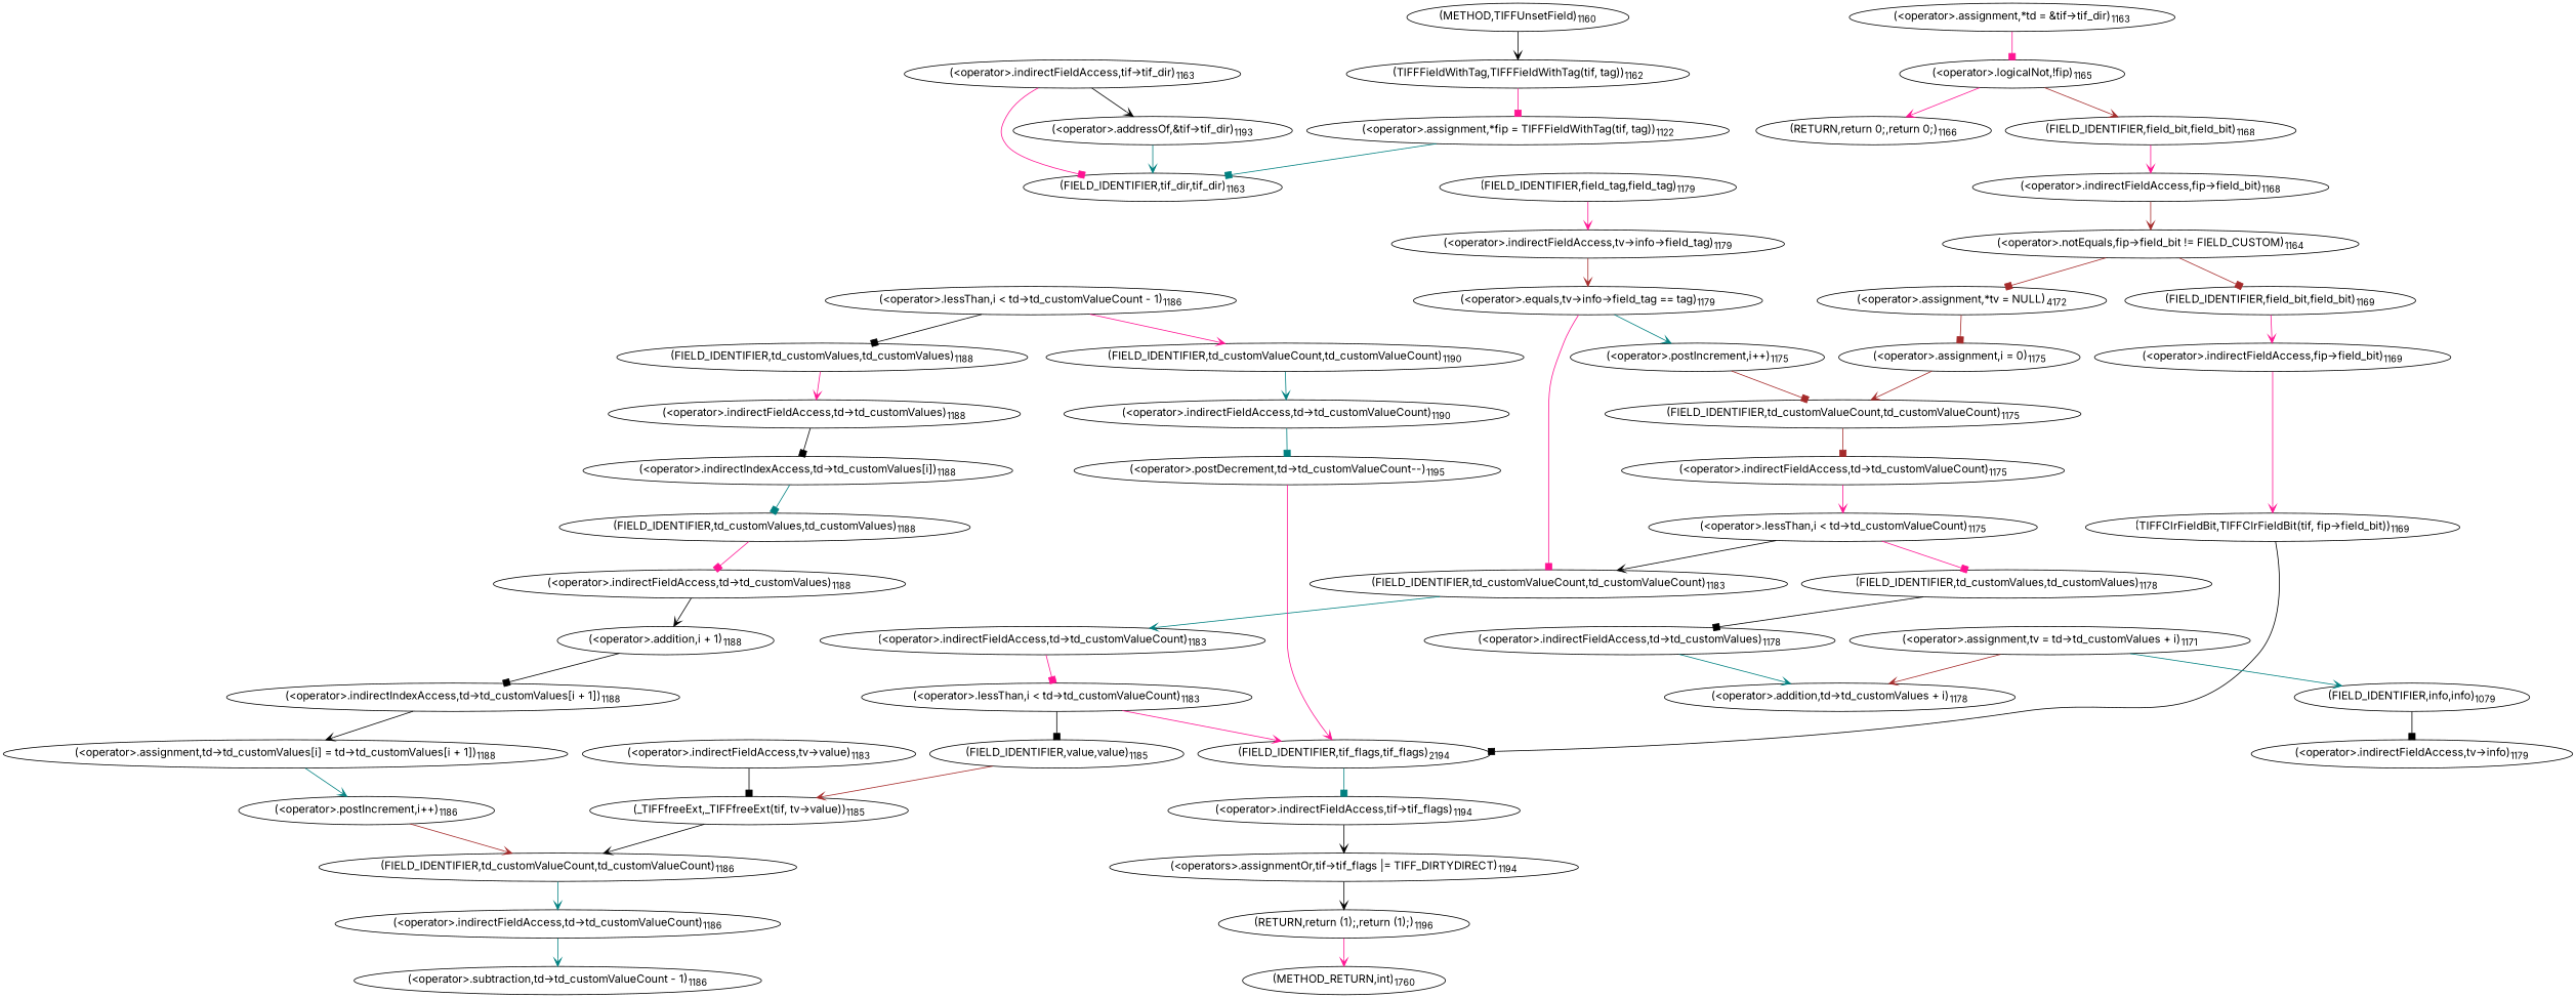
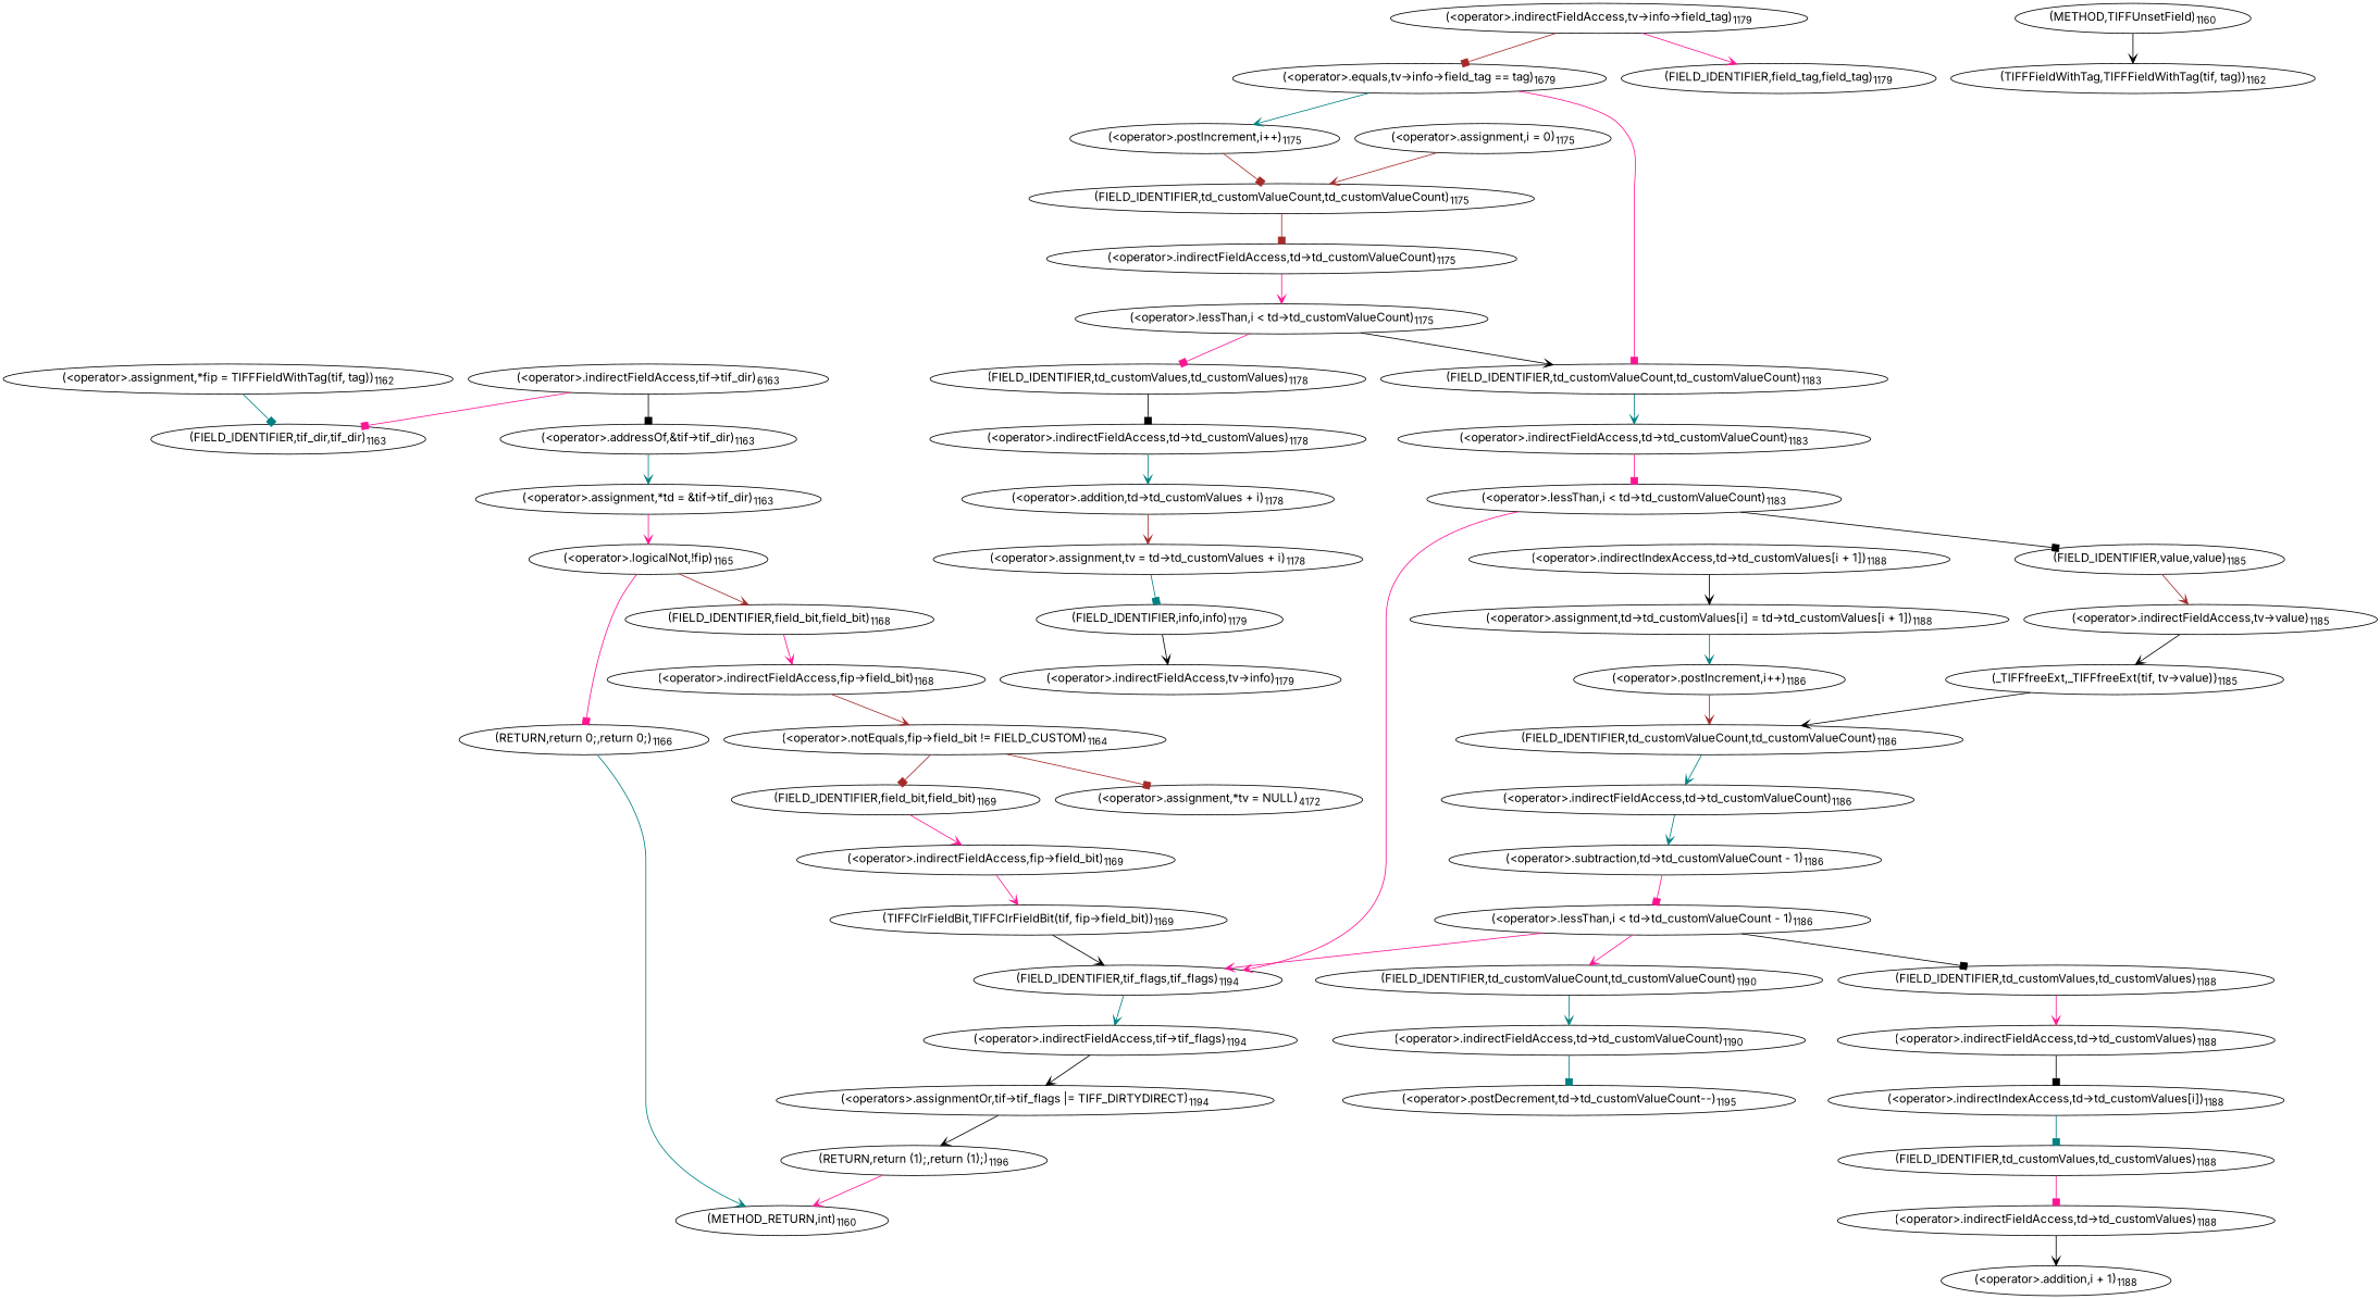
  digraph {
    fontname=Inter
    node [fontname=Inter]
    edge [arrowhead=vee color=deeppink fontname=Inter]
-   n1 [label=<(&lt;operator&gt;.assignment,*fip = TIFFFieldWithTag(tif, tag))<SUB>1122</SUB>>]
+   n1 [label=<(&lt;operator&gt;.assignment,*fip = TIFFFieldWithTag(tif, tag))<SUB>1162</SUB>>]
    n2 [label=<(FIELD_IDENTIFIER,tif_dir,tif_dir)<SUB>1163</SUB>>]
    n3 [label=<(&lt;operator&gt;.assignment,*td = &amp;tif-&gt;tif_dir)<SUB>1163</SUB>>]
    n4 [label=<(&lt;operator&gt;.logicalNot,!fip)<SUB>1165</SUB>>]
    n5 [label=<(RETURN,return 0;,return 0;)<SUB>1166</SUB>>]
    n6 [label=<(FIELD_IDENTIFIER,field_bit,field_bit)<SUB>1168</SUB>>]
    n7 [label=<(&lt;operators&gt;.assignmentOr,tif-&gt;tif_flags |= TIFF_DIRTYDIRECT)<SUB>1194</SUB>>]
    n8 [label=<(RETURN,return (1);,return (1);)<SUB>1196</SUB>>]
-   n9 [label=<(METHOD_RETURN,int)<SUB>1760</SUB>>]
+   n9 [label=<(METHOD_RETURN,int)<SUB>1160</SUB>>]
    n10 [label=<(TIFFFieldWithTag,TIFFFieldWithTag(tif, tag))<SUB>1162</SUB>>]
-   n11 [label=<(&lt;operator&gt;.addressOf,&amp;tif-&gt;tif_dir)<SUB>1193</SUB>>]
+   n11 [label=<(&lt;operator&gt;.addressOf,&amp;tif-&gt;tif_dir)<SUB>1163</SUB>>]
    n12 [label=<(&lt;operator&gt;.indirectFieldAccess,fip-&gt;field_bit)<SUB>1168</SUB>>]
    n13 [label=<(&lt;operator&gt;.notEquals,fip-&gt;field_bit != FIELD_CUSTOM)<SUB>1164</SUB>>]
    n14 [label=<(&lt;operator&gt;.assignment,*tv = NULL)<SUB>4172</SUB>>]
    n15 [label=<(FIELD_IDENTIFIER,field_bit,field_bit)<SUB>1169</SUB>>]
    n16 [label=<(&lt;operator&gt;.assignment,i = 0)<SUB>1175</SUB>>]
    n17 [label=<(&lt;operator&gt;.indirectFieldAccess,fip-&gt;field_bit)<SUB>1169</SUB>>]
    n18 [label=<(&lt;operator&gt;.indirectFieldAccess,tif-&gt;tif_flags)<SUB>1194</SUB>>]
-   n19 [label=<(&lt;operator&gt;.indirectFieldAccess,tif-&gt;tif_dir)<SUB>1163</SUB>>]
+   n19 [label=<(&lt;operator&gt;.indirectFieldAccess,tif-&gt;tif_dir)<SUB>6163</SUB>>]
    n20 [label=<(TIFFClrFieldBit,TIFFClrFieldBit(tif, fip-&gt;field_bit))<SUB>1169</SUB>>]
-   n21 [label=<(FIELD_IDENTIFIER,tif_flags,tif_flags)<SUB>2194</SUB>>]
+   n21 [label=<(FIELD_IDENTIFIER,tif_flags,tif_flags)<SUB>1194</SUB>>]
    n22 [label=<(FIELD_IDENTIFIER,td_customValueCount,td_customValueCount)<SUB>1175</SUB>>]
    n23 [label=<(&lt;operator&gt;.lessThan,i &lt; td-&gt;td_customValueCount)<SUB>1175</SUB>>]
    n24 [label=<(FIELD_IDENTIFIER,td_customValueCount,td_customValueCount)<SUB>1183</SUB>>]
    n25 [label=<(FIELD_IDENTIFIER,td_customValues,td_customValues)<SUB>1178</SUB>>]
    n26 [label=<(&lt;operator&gt;.indirectFieldAccess,td-&gt;td_customValueCount)<SUB>1183</SUB>>]
    n27 [label=<(&lt;operator&gt;.indirectFieldAccess,td-&gt;td_customValues)<SUB>1178</SUB>>]
    n28 [label=<(&lt;operator&gt;.postIncrement,i++)<SUB>1175</SUB>>]
    n29 [label=<(&lt;operator&gt;.indirectFieldAccess,td-&gt;td_customValueCount)<SUB>1175</SUB>>]
    n30 [label=<(&lt;operator&gt;.lessThan,i &lt; td-&gt;td_customValueCount)<SUB>1183</SUB>>]
    n31 [label=<(FIELD_IDENTIFIER,value,value)<SUB>1185</SUB>>]
-   n32 [label=<(&lt;operator&gt;.indirectFieldAccess,tv-&gt;value)<SUB>1183</SUB>>]
-   n33 [label=<(&lt;operator&gt;.assignment,tv = td-&gt;td_customValues + i)<SUB>1171</SUB>>]
-   n34 [label=<(FIELD_IDENTIFIER,info,info)<SUB>1079</SUB>>]
+   n32 [label=<(&lt;operator&gt;.indirectFieldAccess,tv-&gt;value)<SUB>1185</SUB>>]
+   n33 [label=<(&lt;operator&gt;.assignment,tv = td-&gt;td_customValues + i)<SUB>1178</SUB>>]
+   n34 [label=<(FIELD_IDENTIFIER,info,info)<SUB>1179</SUB>>]
    n35 [label=<(&lt;operator&gt;.indirectFieldAccess,tv-&gt;info)<SUB>1179</SUB>>]
    n36 [label=<(_TIFFfreeExt,_TIFFfreeExt(tif, tv-&gt;value))<SUB>1185</SUB>>]
    n37 [label=<(FIELD_IDENTIFIER,td_customValueCount,td_customValueCount)<SUB>1186</SUB>>]
    n38 [label=<(&lt;operator&gt;.indirectFieldAccess,td-&gt;td_customValueCount)<SUB>1186</SUB>>]
    n39 [label=<(&lt;operator&gt;.postDecrement,td-&gt;td_customValueCount--)<SUB>1195</SUB>>]
    n40 [label=<(&lt;operator&gt;.addition,td-&gt;td_customValues + i)<SUB>1178</SUB>>]
-   n41 [label=<(&lt;operator&gt;.equals,tv-&gt;info-&gt;field_tag == tag)<SUB>1179</SUB>>]
+   n41 [label=<(&lt;operator&gt;.equals,tv-&gt;info-&gt;field_tag == tag)<SUB>1679</SUB>>]
    n42 [label=<(&lt;operator&gt;.lessThan,i &lt; td-&gt;td_customValueCount - 1)<SUB>1186</SUB>>]
    n43 [label=<(FIELD_IDENTIFIER,td_customValueCount,td_customValueCount)<SUB>1190</SUB>>]
    n44 [label=<(FIELD_IDENTIFIER,td_customValues,td_customValues)<SUB>1188</SUB>>]
    n45 [label=<(&lt;operator&gt;.indirectFieldAccess,td-&gt;td_customValueCount)<SUB>1190</SUB>>]
    n46 [label=<(&lt;operator&gt;.indirectFieldAccess,td-&gt;td_customValues)<SUB>1188</SUB>>]
    n47 [label=<(&lt;operator&gt;.postIncrement,i++)<SUB>1186</SUB>>]
    n48 [label=<(&lt;operator&gt;.indirectFieldAccess,tv-&gt;info-&gt;field_tag)<SUB>1179</SUB>>]
    n49 [label=<(&lt;operator&gt;.subtraction,td-&gt;td_customValueCount - 1)<SUB>1186</SUB>>]
    n50 [label=<(&lt;operator&gt;.assignment,td-&gt;td_customValues[i] = td-&gt;td_customValues[i + 1])<SUB>1188</SUB>>]
    n51 [label=<(FIELD_IDENTIFIER,field_tag,field_tag)<SUB>1179</SUB>>]
    n52 [label=<(&lt;operator&gt;.indirectIndexAccess,td-&gt;td_customValues[i])<SUB>1188</SUB>>]
    n53 [label=<(FIELD_IDENTIFIER,td_customValues,td_customValues)<SUB>1188</SUB>>]
    n54 [label=<(&lt;operator&gt;.indirectFieldAccess,td-&gt;td_customValues)<SUB>1188</SUB>>]
    n55 [label=<(&lt;operator&gt;.indirectIndexAccess,td-&gt;td_customValues[i + 1])<SUB>1188</SUB>>]
    n56 [label=<(&lt;operator&gt;.addition,i + 1)<SUB>1188</SUB>>]
    n57 [label=<(METHOD,TIFFUnsetField)<SUB>1160</SUB>>]
    n1 -> n2 [arrowhead=box color=teal]
-   n3 -> n4 [arrowhead=box]
-   n4 -> n5
+   n3 -> n4
+   n4 -> n5 [arrowhead=box]
    n4 -> n6 [color=brown]
+   n5 -> n9 [color=teal]
    n6 -> n12
    n7 -> n8 [color=black]
    n8 -> n9
-   n10 -> n1 [arrowhead=box]
-   n11 -> n2 [color=teal]
+   n11 -> n3 [color=teal]
    n12 -> n13 [color=brown]
    n13 -> n14 [arrowhead=box color=brown]
    n13 -> n15 [arrowhead=box color=brown]
-   n14 -> n16 [arrowhead=box color=brown]
    n15 -> n17
    n16 -> n22 [color=brown]
    n17 -> n20
    n18 -> n7 [color=black]
    n19 -> n2 [arrowhead=box]
-   n19 -> n11 [color=black]
-   n20 -> n21 [arrowhead=box color=black]
-   n21 -> n18 [arrowhead=box color=teal]
+   n19 -> n11 [arrowhead=box color=black]
+   n20 -> n21 [color=black]
+   n21 -> n18 [color=teal]
    n22 -> n29 [arrowhead=box color=brown]
    n23 -> n24 [color=black]
    n23 -> n25 [arrowhead=box]
    n24 -> n26 [color=teal]
    n25 -> n27 [arrowhead=box color=black]
    n26 -> n30 [arrowhead=box]
    n27 -> n40 [color=teal]
    n28 -> n22 [arrowhead=box color=brown]
    n29 -> n23
    n30 -> n21
    n30 -> n31 [arrowhead=box color=black]
-   n31 -> n36 [color=brown]
-   n32 -> n36 [arrowhead=box color=black]
-   n33 -> n34 [color=teal]
-   n34 -> n35 [arrowhead=box color=black]
+   n31 -> n32 [color=brown]
+   n32 -> n36 [color=black]
+   n33 -> n34 [arrowhead=box color=teal]
+   n34 -> n35 [color=black]
    n36 -> n37 [color=black]
    n37 -> n38 [color=teal]
    n38 -> n49 [color=teal]
-   n39 -> n21
-   n33 -> n40 [color=brown]
+   n42 -> n21
+   n40 -> n33 [color=brown]
    n41 -> n24 [arrowhead=box]
    n41 -> n28 [color=teal]
    n42 -> n43
    n42 -> n44 [arrowhead=box color=black]
    n43 -> n45 [color=teal]
    n44 -> n46
    n45 -> n39 [arrowhead=box color=teal]
    n46 -> n52 [arrowhead=box color=black]
    n47 -> n37 [color=brown]
-   n48 -> n41 [color=brown]
+   n48 -> n41 [arrowhead=box color=brown]
+   n49 -> n42 [arrowhead=box]
    n50 -> n47 [color=teal]
-   n51 -> n48
+   n48 -> n51
    n52 -> n53 [arrowhead=box color=teal]
    n53 -> n54 [arrowhead=box]
    n54 -> n56 [color=black]
    n55 -> n50 [color=black]
-   n56 -> n55 [arrowhead=box color=black]
    n57 -> n10 [color=black]
  }
